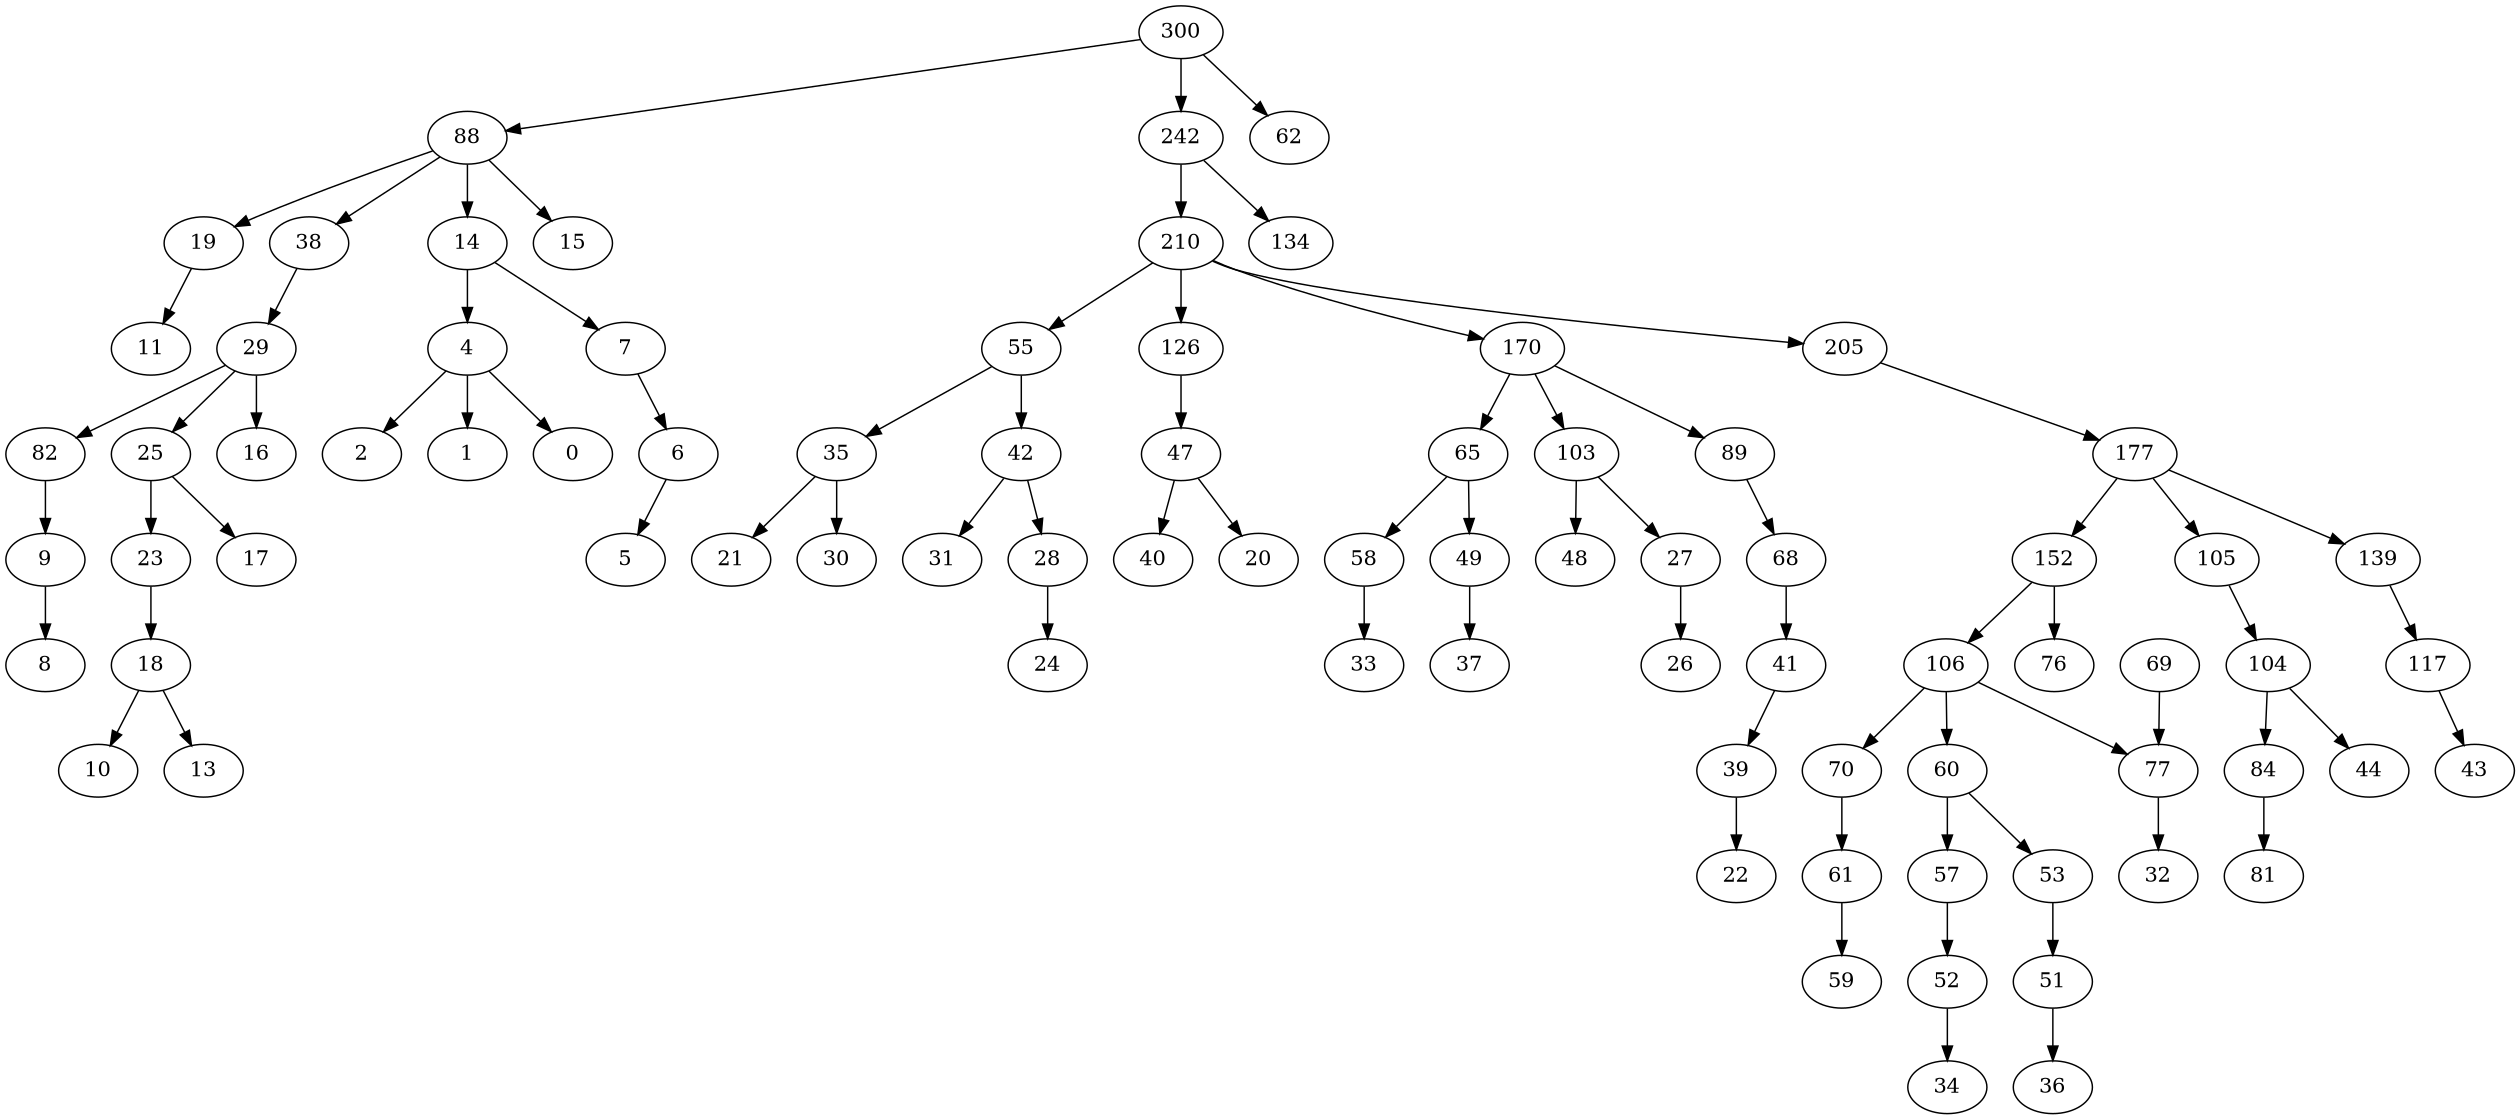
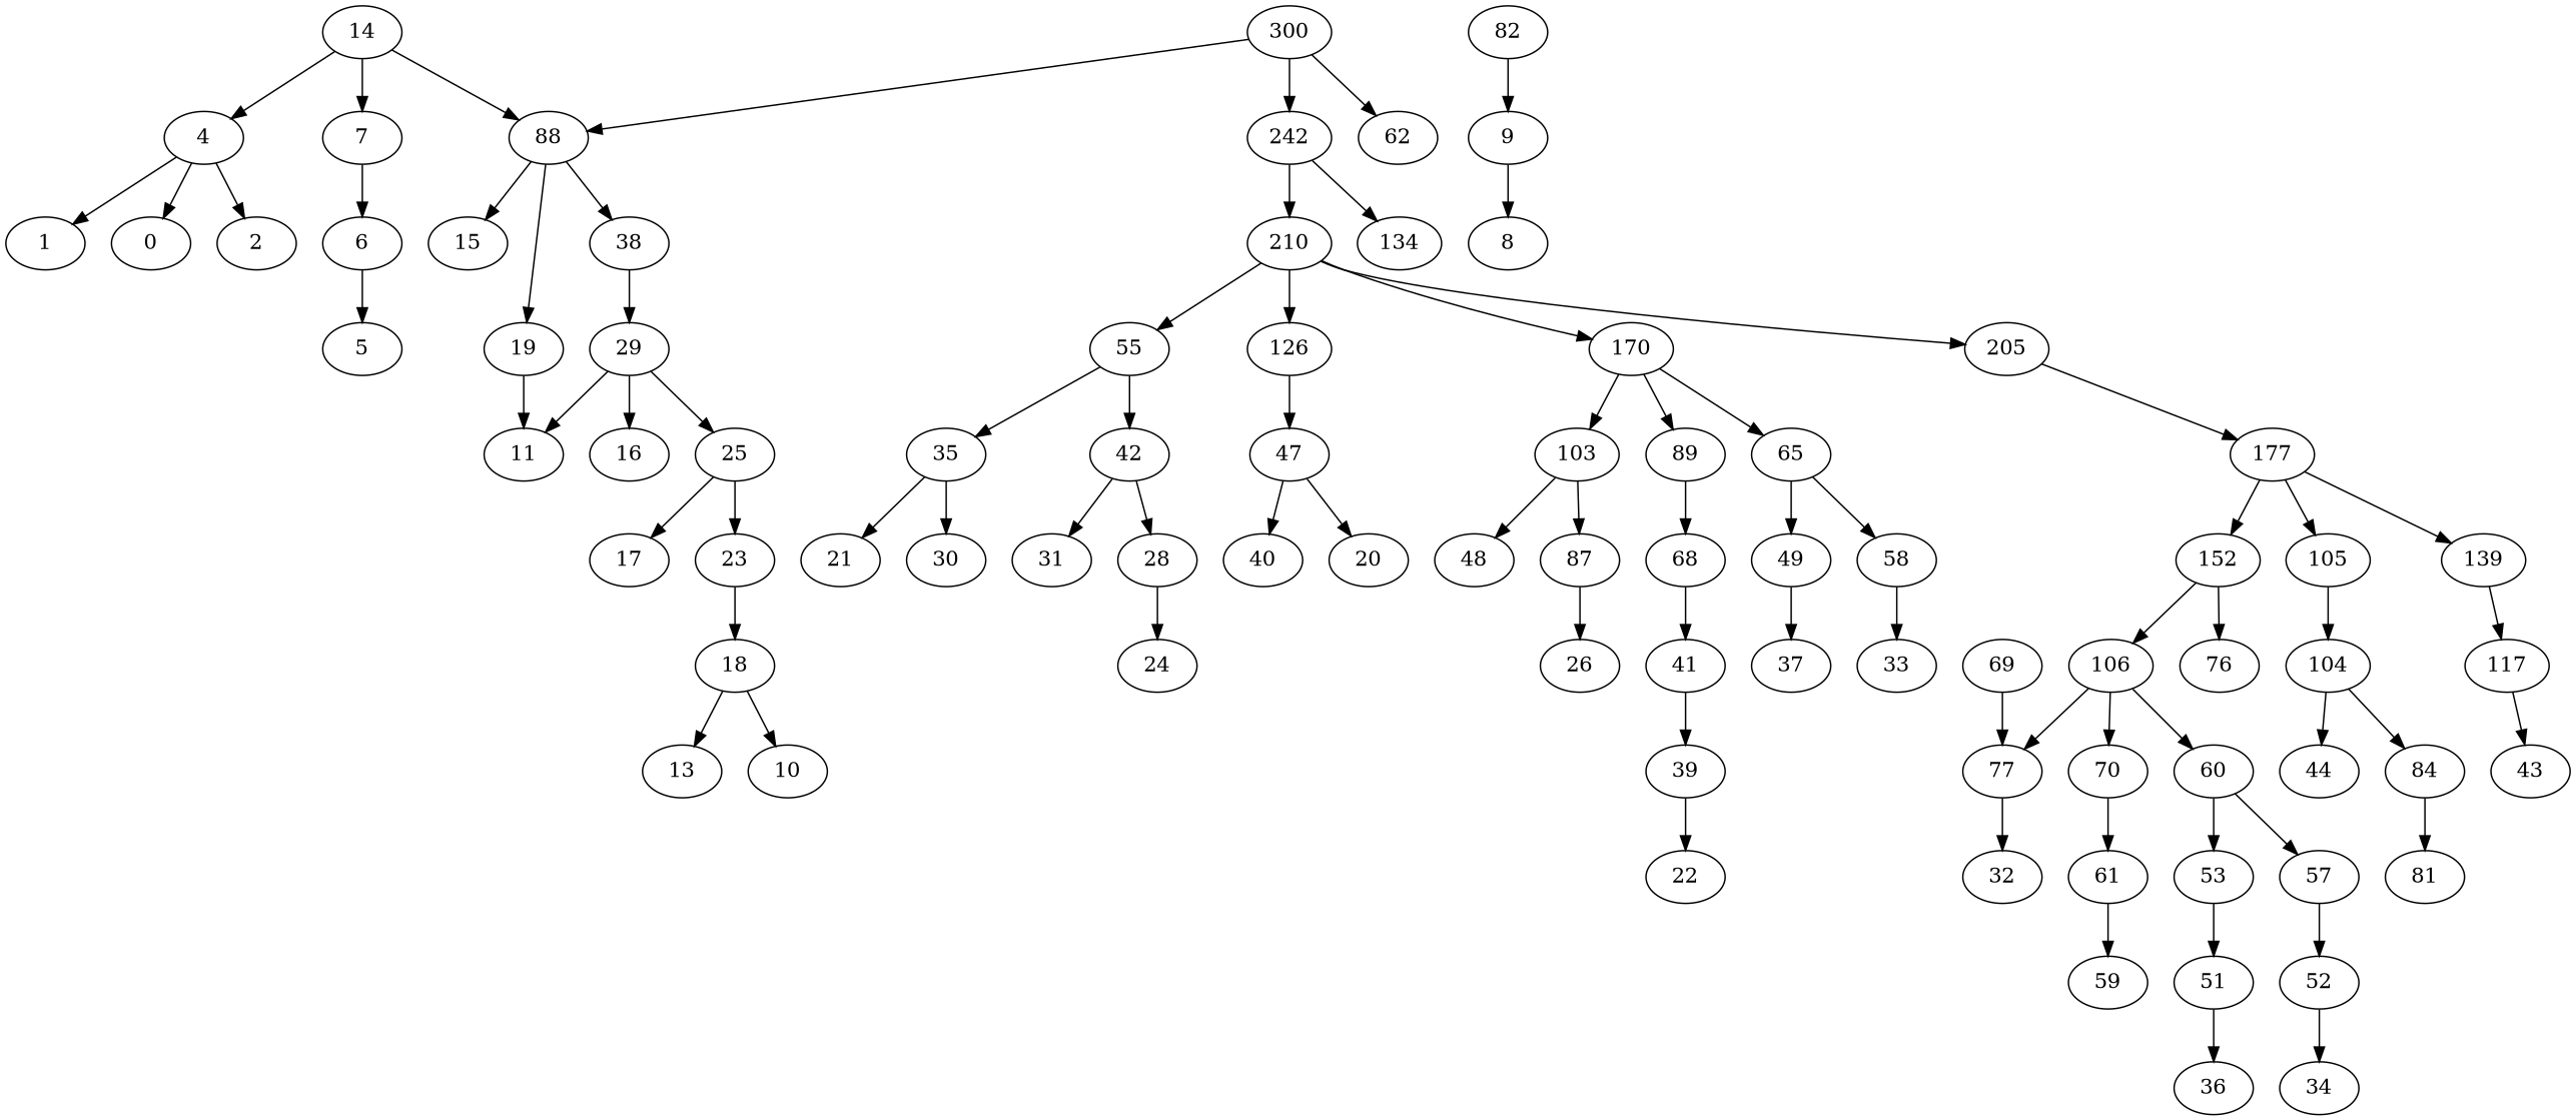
  digraph {
    4
    1
    0
    2
    14
    7
    6
    5
    88
    15
    19
    38
    11
    29
    16
    n16 [label=82]
    25
    9
    17
    23
    8
    18
    13
    10
    300
    242
    62
    210
    134
    55
    126
    170
    205
    35
    21
    30
    42
    31
    28
    24
    47
    103
    89
    65
    177
    40
    20
    48
-   27
+   27 [label=87]
    68
    49
    58
    152
    105
    139
    26
    41
    37
    33
    39
    22
    77
    32
    69
    106
    70
    60
    61
    53
    57
    59
    51
    52
    36
    34
    76
    104
    117
    44
    84
    43
    81
    4 -> 1
    4 -> 0
    4 -> 2
    14 -> 4
    14 -> 7
    7 -> 6
    6 -> 5
-   88 -> 14
+   14 -> 88
    88 -> 15
    88 -> 19
    88 -> 38
    19 -> 11
    38 -> 29
    29 -> 16
-   29 -> n16
+   29 -> 11
    29 -> 25
    n16 -> 9
    25 -> 17
    25 -> 23
    9 -> 8
    23 -> 18
    18 -> 13
    18 -> 10
    300 -> 88
    300 -> 242
    300 -> 62
    242 -> 210
    242 -> 134
    210 -> 55
    210 -> 126
    210 -> 170
    210 -> 205
    55 -> 35
    55 -> 42
    126 -> 47
    170 -> 103
    170 -> 89
    170 -> 65
    205 -> 177
    35 -> 21
    35 -> 30
    42 -> 31
    42 -> 28
    28 -> 24
    47 -> 40
    47 -> 20
    103 -> 48
    103 -> 27
    89 -> 68
    65 -> 49
    65 -> 58
    177 -> 152
    177 -> 105
    177 -> 139
    27 -> 26
    68 -> 41
    49 -> 37
    58 -> 33
    152 -> 106
    152 -> 76
    105 -> 104
    139 -> 117
    41 -> 39
    39 -> 22
    77 -> 32
    69 -> 77
    106 -> 77
    106 -> 70
    106 -> 60
    70 -> 61
    60 -> 53
    60 -> 57
    61 -> 59
    53 -> 51
    57 -> 52
    51 -> 36
    52 -> 34
    104 -> 44
    104 -> 84
    117 -> 43
    84 -> 81
  }
